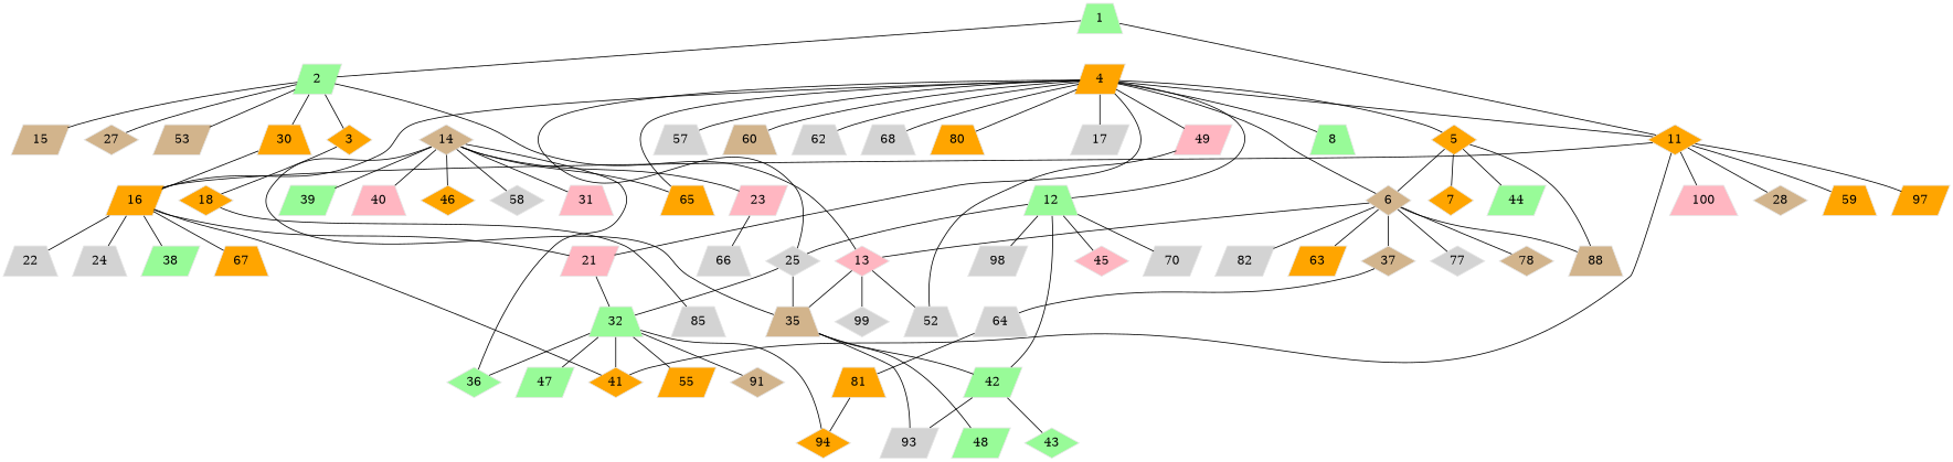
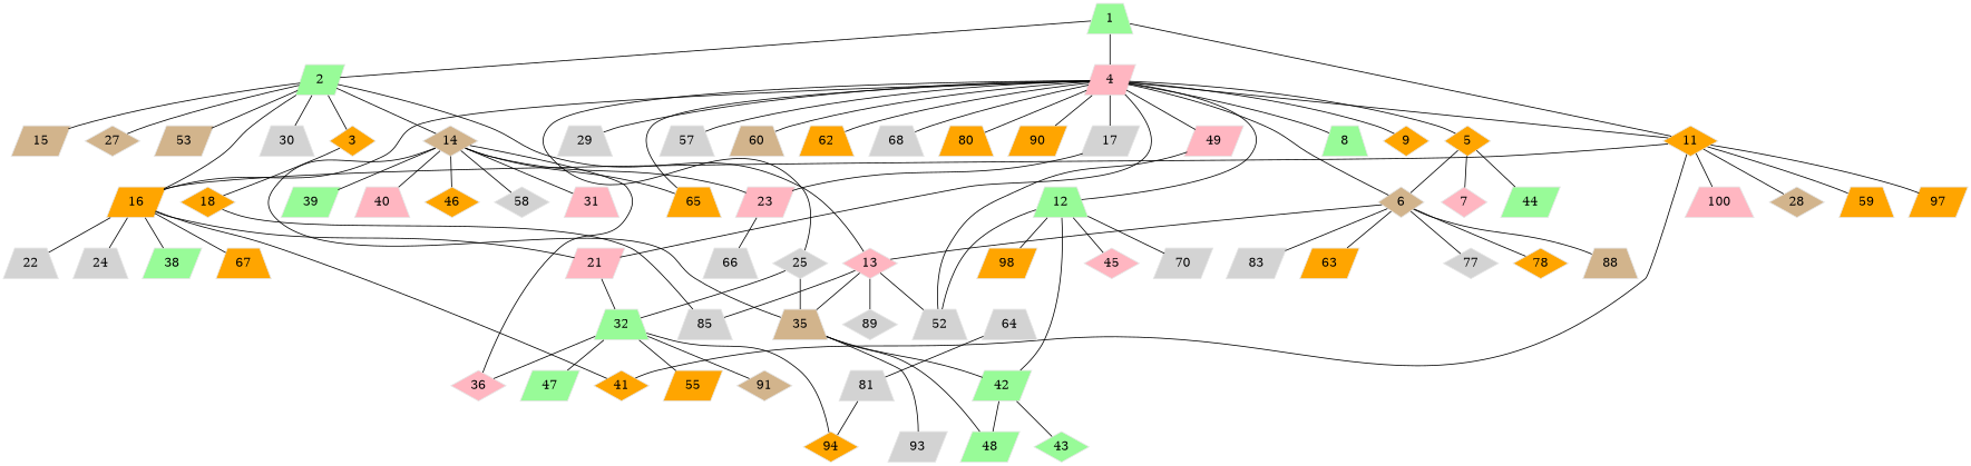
  graph {
    node [color=gray90 fillcolor=orange shape=trapezium style=filled]
    1 [fillcolor=palegreen super="+69"]
    2 [fillcolor=palegreen shape=parallelogram super="+26"]
-   4 [shape=parallelogram super="+10"]
+   4 [fillcolor=lightpink shape=parallelogram super="+10"]
    11 [shape=diamond super="+19"]
    3 [shape=diamond super="+73"]
    13 [fillcolor=lightpink shape=diamond super="+74"]
    14 [fillcolor=tan shape=diamond super="+51"]
    15 [fillcolor=tan shape=parallelogram]
    16 [shape=parallelogram super="+20"]
    27 [fillcolor=tan shape=diamond]
-   30 [super="+56"]
+   30 [fillcolor=lightgrey super="+56"]
    53 [fillcolor=tan shape=parallelogram]
    5 [shape=diamond super="+71"]
    6 [fillcolor=tan shape=diamond super="+63"]
    8 [fillcolor=palegreen]
+   9 [shape=diamond]
    12 [fillcolor=palegreen super="+84"]
    17 [fillcolor=lightgrey shape=parallelogram super="+79"]
    21 [fillcolor=lightpink shape=parallelogram super="+75"]
    25 [fillcolor=lightgrey shape=diamond]
+   29 [fillcolor=lightgrey]
    49 [fillcolor=lightpink shape=parallelogram super="+92"]
    57 [fillcolor=lightgrey]
    60 [fillcolor=tan]
-   62 [fillcolor=lightgrey]
+   62
    65
    68 [fillcolor=lightgrey super="+72"]
    80 [super="+86"]
+   90 [shape=parallelogram]
    28 [fillcolor=tan shape=diamond]
    41 [shape=diamond super="+89"]
    59
    97 [shape=parallelogram]
    100 [fillcolor=lightpink]
    18 [shape=diamond]
    35 [fillcolor=tan super="+96"]
    52 [fillcolor=lightgrey]
    85 [fillcolor=lightgrey]
-   99 [fillcolor=lightgrey shape=diamond]
+   99 [fillcolor=lightgrey shape=diamond label=89]
    23 [fillcolor=lightpink shape=parallelogram super="+34"]
    31 [fillcolor=lightpink]
-   36 [fillcolor=palegreen shape=diamond]
+   36 [fillcolor=lightpink shape=diamond]
    39 [fillcolor=palegreen shape=parallelogram]
    40 [fillcolor=lightpink]
    46 [shape=diamond super="+95"]
    58 [fillcolor=lightgrey shape=diamond]
    22 [fillcolor=lightgrey]
    24 [fillcolor=lightgrey super="+61"]
    38 [fillcolor=palegreen shape=parallelogram]
    67
-   7 [shape=diamond]
+   7 [fillcolor=lightpink shape=diamond]
    44 [fillcolor=palegreen shape=parallelogram]
    88 [fillcolor=tan]
    n54 [label=63 shape=parallelogram]
-   37 [fillcolor=tan shape=diamond]
    77 [fillcolor=lightgrey shape=diamond]
-   78 [fillcolor=tan shape=diamond]
-   82 [fillcolor=lightgrey shape=parallelogram]
+   78 [shape=diamond]
+   82 [fillcolor=lightgrey shape=parallelogram label=83]
    42 [fillcolor=palegreen shape=parallelogram super="+54"]
    45 [fillcolor=lightpink shape=diamond]
    70 [fillcolor=lightgrey shape=parallelogram]
-   98 [fillcolor=lightgrey shape=parallelogram]
+   98 [shape=parallelogram]
    32 [fillcolor=palegreen super="+83"]
    64 [fillcolor=lightgrey super="+76"]
    48 [fillcolor=palegreen shape=parallelogram]
    43 [fillcolor=palegreen shape=diamond super="+87"]
    93 [fillcolor=lightgrey shape=parallelogram]
    66 [fillcolor=lightgrey]
    47 [fillcolor=palegreen shape=parallelogram super="+50"]
    55 [shape=parallelogram]
    91 [fillcolor=tan shape=diamond]
    94 [shape=diamond]
-   81
+   81 [fillcolor=lightgrey]
    1 -- 2
+   1 -- 4
    1 -- 11
    2 -- 3
    2 -- 13
+   2 -- 14 [weight=2]
    2 -- 15
-   30 -- 16
+   2 -- 16
    2 -- 27
    2 -- 30
    2 -- 53
    4 -- 11
    4 -- 16
    4 -- 5
    4 -- 6
    4 -- 8
+   4 -- 9
    4 -- 12
    4 -- 17
    4 -- 21 [weight=2]
    4 -- 25
+   4 -- 29
    4 -- 49 [weight=2]
    4 -- 57
    4 -- 60
    4 -- 62
    4 -- 65
    4 -- 68
    4 -- 80
+   4 -- 90
    11 -- 16
    11 -- 28
    11 -- 41
    11 -- 59
    11 -- 97
    11 -- 100
    3 -- 18
    13 -- 35
    13 -- 52
+   13 -- 85
    13 -- 99
    14 -- 65
    14 -- 35
    14 -- 23
    14 -- 31
    14 -- 36
    14 -- 39
    14 -- 40
    14 -- 46
    14 -- 58
    16 -- 21
    16 -- 41
    16 -- 22
    16 -- 24
    16 -- 38
    16 -- 67
    5 -- 6
    5 -- 7
    5 -- 44
-   5 -- 88
    6 -- 13
    6 -- 88
    6 -- n54
-   6 -- 37
    6 -- 77
    6 -- 78
    6 -- 82
-   12 -- 25
+   12 -- 52
    12 -- 42
    12 -- 45
    12 -- 70
    12 -- 98
+   17 -- 23
    21 -- 32
    25 -- 35
    25 -- 32
    49 -- 52
    18 -- 85
    35 -- 42
    35 -- 48
    35 -- 93
    23 -- 66
-   37 -- 64
-   42 -- 93
+   42 -- 48
    42 -- 43
-   32 -- 41 [weight=2]
    32 -- 36
    32 -- 47
    32 -- 55
    32 -- 91
    32 -- 94
    64 -- 81
    81 -- 94
  }
